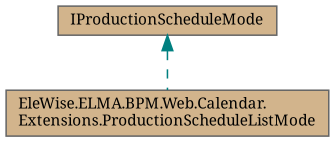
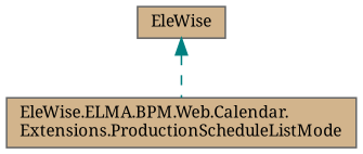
  digraph {
    fontname="Noto Serif"
    node [color=gray40 fillcolor=tan fontname="Noto Serif" fontsize=10 shape=box style=filled]
    n1 [fontcolor=black height=0.2 label="EleWise.ELMA.BPM.Web.Calendar.\lExtensions.ProductionScheduleListMode" width=0.4]
-   n2 [height=0.2 label=IProductionScheduleMode width=0.4]
+   n2 [height=0.2 label=EleWise width=0.4]
    n2 -> n1 [color=teal dir=back fontname="Noto Serif" fontsize=10 labelfontname=Helvetica labelfontsize=10 style=dashed]
  }
